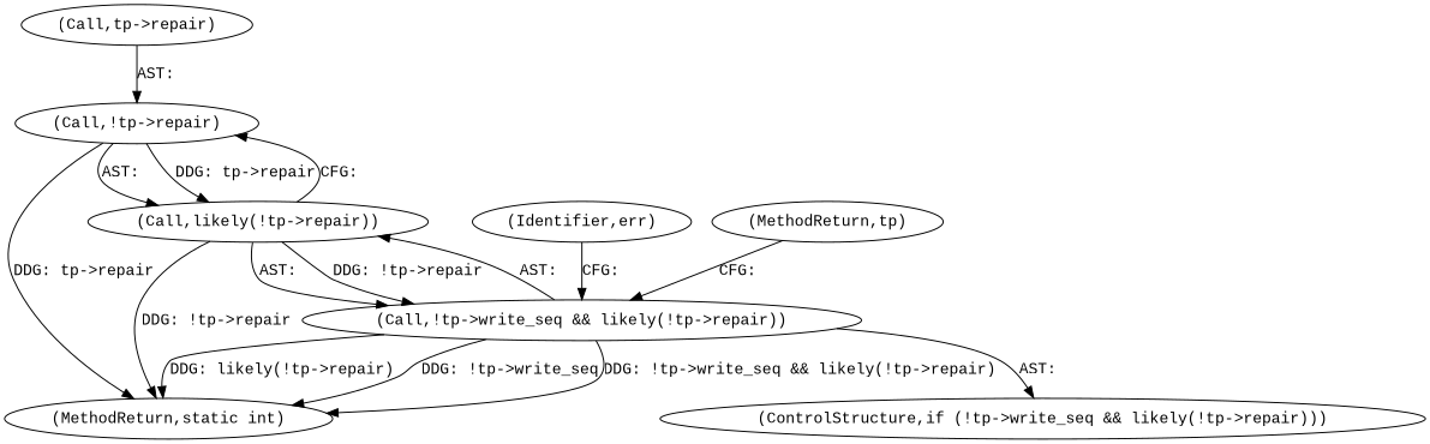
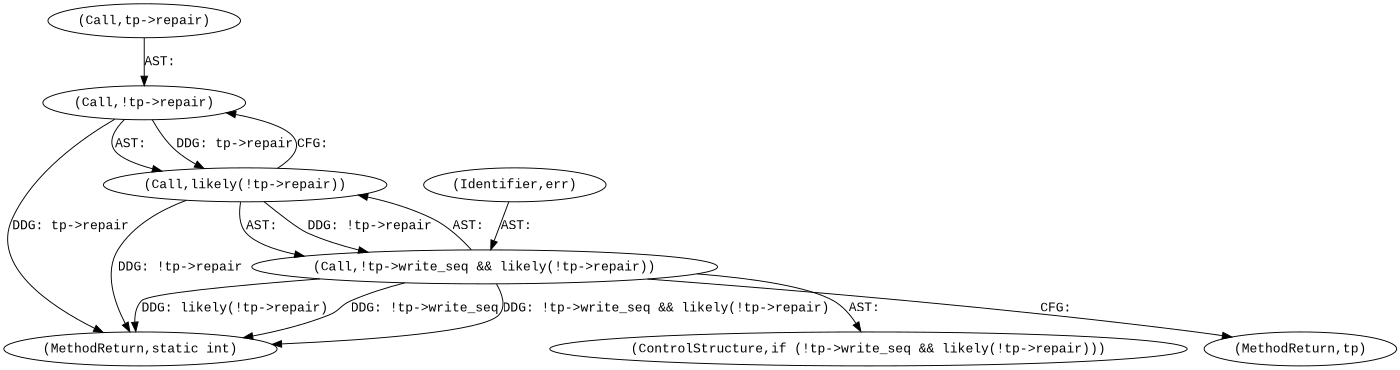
  digraph {
    fontname="Liberation Mono"
    node [fontname="Liberation Mono"]
    edge [fontname="Liberation Mono"]
    n1 [label="(Call,!tp->repair)"]
    n2 [label="(Call,likely(!tp->repair))"]
    n3 [label="(MethodReturn,static int)"]
    n4 [label="(Call,!tp->write_seq && likely(!tp->repair))"]
    n5 [label="(Call,tp->repair)"]
    n6 [label="(ControlStructure,if (!tp->write_seq && likely(!tp->repair)))"]
    n7 [label="(Identifier,err)"]
    n8 [label="(MethodReturn,tp)"]
    n1 -> n2 [label="AST: "]
    n1 -> n2 [label="DDG: tp->repair"]
    n1 -> n3 [label="DDG: tp->repair"]
    n2 -> n1 [label="CFG: "]
    n2 -> n3 [label="DDG: !tp->repair"]
    n2 -> n4 [label="AST: "]
    n2 -> n4 [label="DDG: !tp->repair"]
    n4 -> n2 [label="AST: "]
    n4 -> n3 [label="DDG: likely(!tp->repair)"]
    n4 -> n3 [label="DDG: !tp->write_seq"]
    n4 -> n3 [label="DDG: !tp->write_seq && likely(!tp->repair)"]
    n4 -> n6 [label="AST: "]
    n5 -> n1 [label="AST: "]
-   n7 -> n4 [label="CFG: "]
-   n8 -> n4 [label="CFG: "]
+   n7 -> n4 [label="AST: "]
+   n4 -> n8 [label="CFG: "]
  }
